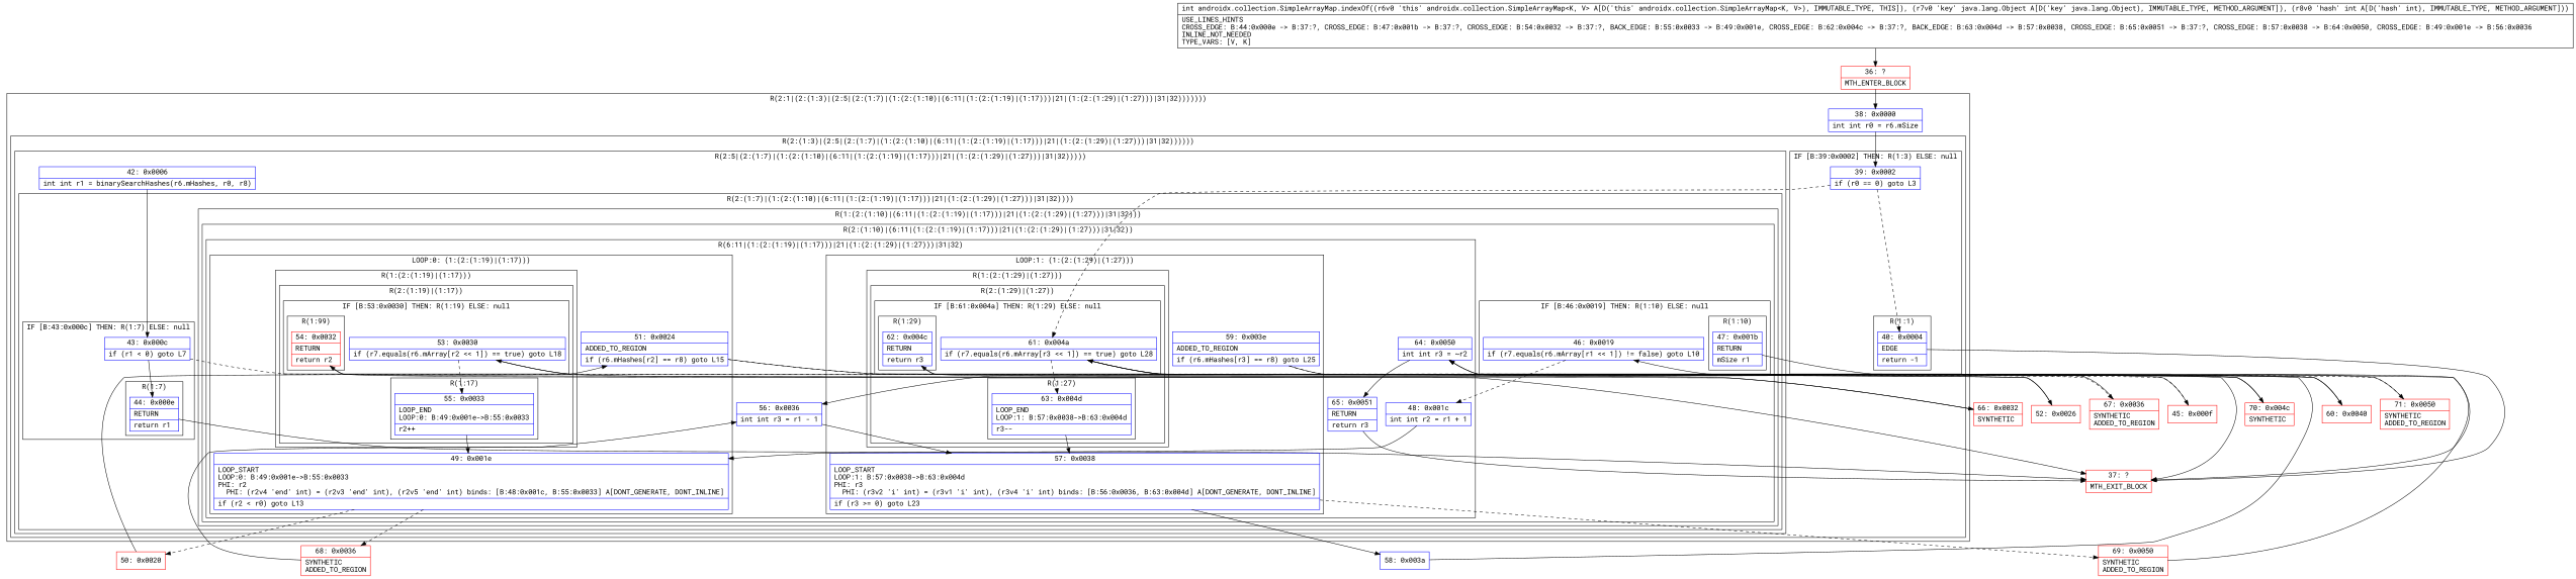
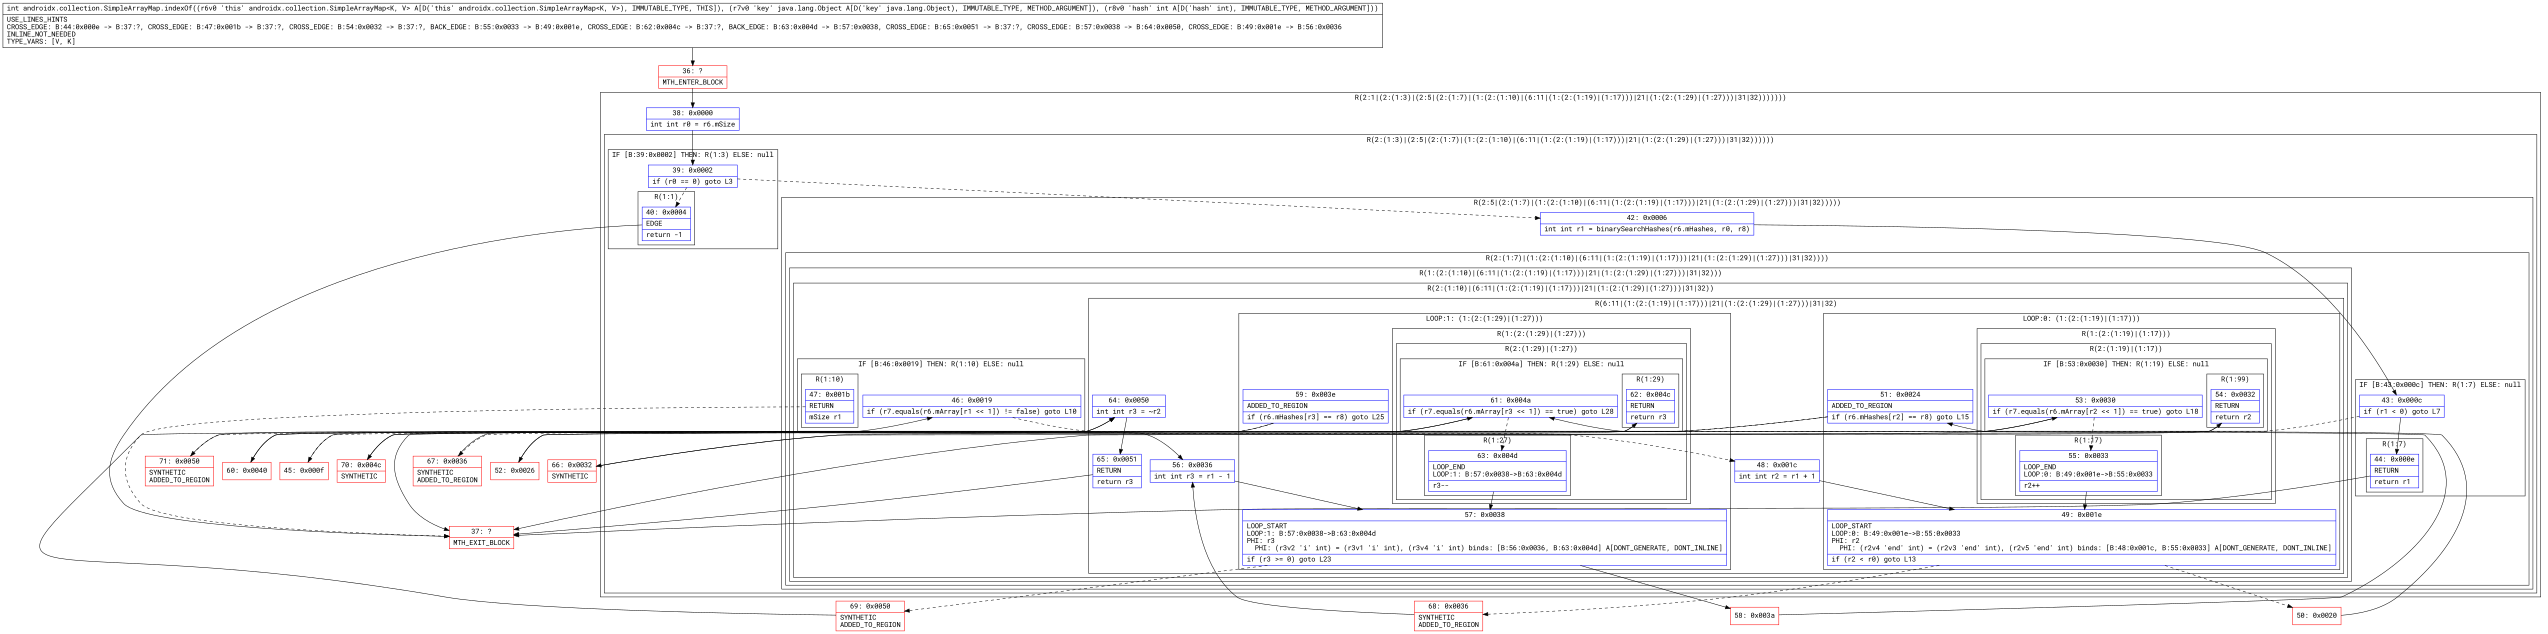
  digraph {
    fontname="Roboto Mono"
    node [color=blue fontname="Roboto Mono" shape=record]
    edge [fontname="Roboto Mono"]
    n1 [label="{40\:\ 0x0004|EDGE\l|return \-1\l}"]
    n2 [label="{39\:\ 0x0002|if (r0 == 0) goto L3\l}"]
    n3 [label="{44\:\ 0x000e|RETURN\l|return r1\l}"]
    n4 [label="{43\:\ 0x000c|if (r1 \< 0) goto L7\l}"]
    n5 [label="{47\:\ 0x001b|RETURN\l|mSize r1\l}"]
    n6 [label="{46\:\ 0x0019|if (r7.equals(r6.mArray[r1 \<\< 1]) != false) goto L10\l}"]
-   n7 [color=red label="{54\:\ 0x0032|RETURN\l|return r2\l}"]
+   n7 [label="{54\:\ 0x0032|RETURN\l|return r2\l}"]
    n8 [label="{53\:\ 0x0030|if (r7.equals(r6.mArray[r2 \<\< 1]) == true) goto L18\l}"]
    n9 [label="{55\:\ 0x0033|LOOP_END\lLOOP:0: B:49:0x001e\-\>B:55:0x0033\l|r2++\l}"]
    n10 [label="{49\:\ 0x001e|LOOP_START\lLOOP:0: B:49:0x001e\-\>B:55:0x0033\lPHI: r2 \l  PHI: (r2v4 'end' int) = (r2v3 'end' int), (r2v5 'end' int) binds: [B:48:0x001c, B:55:0x0033] A[DONT_GENERATE, DONT_INLINE]\l|if (r2 \< r0) goto L13\l}"]
    n11 [label="{51\:\ 0x0024|ADDED_TO_REGION\l|if (r6.mHashes[r2] == r8) goto L15\l}"]
    n12 [label="{62\:\ 0x004c|RETURN\l|return r3\l}"]
    n13 [label="{61\:\ 0x004a|if (r7.equals(r6.mArray[r3 \<\< 1]) == true) goto L28\l}"]
    n14 [label="{63\:\ 0x004d|LOOP_END\lLOOP:1: B:57:0x0038\-\>B:63:0x004d\l|r3\-\-\l}"]
    n15 [label="{57\:\ 0x0038|LOOP_START\lLOOP:1: B:57:0x0038\-\>B:63:0x004d\lPHI: r3 \l  PHI: (r3v2 'i' int) = (r3v1 'i' int), (r3v4 'i' int) binds: [B:56:0x0036, B:63:0x004d] A[DONT_GENERATE, DONT_INLINE]\l|if (r3 \>= 0) goto L23\l}"]
    n16 [label="{59\:\ 0x003e|ADDED_TO_REGION\l|if (r6.mHashes[r3] == r8) goto L25\l}"]
    n17 [label="{48\:\ 0x001c|int int r2 = r1 + 1\l}"]
    n18 [label="{56\:\ 0x0036|int int r3 = r1 \- 1\l}"]
    n19 [label="{64\:\ 0x0050|int int r3 = ~r2\l}"]
    n20 [label="{65\:\ 0x0051|RETURN\l|return r3\l}"]
    n21 [label="{42\:\ 0x0006|int int r1 = binarySearchHashes(r6.mHashes, r0, r8)\l}"]
    n22 [label="{38\:\ 0x0000|int int r0 = r6.mSize\l}"]
    n23 [color=red label="{37\:\ ?|MTH_EXIT_BLOCK\l}"]
    n24 [color=red label="{45\:\ 0x000f}"]
    n25 [color=red label="{66\:\ 0x0032|SYNTHETIC\l}"]
    n26 [color=red label="{50\:\ 0x0020}"]
    n27 [color=red label="{68\:\ 0x0036|SYNTHETIC\lADDED_TO_REGION\l}"]
    n28 [color=red label="{52\:\ 0x0026}"]
    n29 [color=red label="{67\:\ 0x0036|SYNTHETIC\lADDED_TO_REGION\l}"]
    n30 [color=red label="{70\:\ 0x004c|SYNTHETIC\l}"]
-   n31 [label="{58\:\ 0x003a}"]
+   n31 [color=red label="{58\:\ 0x003a}"]
    n32 [color=red label="{69\:\ 0x0050|SYNTHETIC\lADDED_TO_REGION\l}"]
    n33 [color=red label="{60\:\ 0x0040}"]
    n34 [color=red label="{71\:\ 0x0050|SYNTHETIC\lADDED_TO_REGION\l}"]
    n35 [color=red label="{36\:\ ?|MTH_ENTER_BLOCK\l}"]
    n36 [label="{int androidx.collection.SimpleArrayMap.indexOf((r6v0 'this' androidx.collection.SimpleArrayMap\<K, V\> A[D('this' androidx.collection.SimpleArrayMap\<K, V\>), IMMUTABLE_TYPE, THIS]), (r7v0 'key' java.lang.Object A[D('key' java.lang.Object), IMMUTABLE_TYPE, METHOD_ARGUMENT]), (r8v0 'hash' int A[D('hash' int), IMMUTABLE_TYPE, METHOD_ARGUMENT]))  | USE_LINES_HINTS\lCROSS_EDGE: B:44:0x000e \-\> B:37:?, CROSS_EDGE: B:47:0x001b \-\> B:37:?, CROSS_EDGE: B:54:0x0032 \-\> B:37:?, BACK_EDGE: B:55:0x0033 \-\> B:49:0x001e, CROSS_EDGE: B:62:0x004c \-\> B:37:?, BACK_EDGE: B:63:0x004d \-\> B:57:0x0038, CROSS_EDGE: B:65:0x0051 \-\> B:37:?, CROSS_EDGE: B:57:0x0038 \-\> B:64:0x0050, CROSS_EDGE: B:49:0x001e \-\> B:56:0x0036\lINLINE_NOT_NEEDED\lTYPE_VARS: [V, K]\l}" color=""]
    subgraph cluster_1 {
      label="R(2:1|(2:(1:3)|(2:5|(2:(1:7)|(1:(2:(1:10)|(6:11|(1:(2:(1:19)|(1:17)))|21|(1:(2:(1:29)|(1:27)))|31|32)))))))"
      n22
      subgraph cluster_2 {
        label="R(2:(1:3)|(2:5|(2:(1:7)|(1:(2:(1:10)|(6:11|(1:(2:(1:19)|(1:17)))|21|(1:(2:(1:29)|(1:27)))|31|32))))))"
        subgraph cluster_3 {
          label="IF [B:39:0x0002] THEN: R(1:3) ELSE: null"
          n2
          subgraph cluster_4 {
            label="R(1:1)"
            n1
          }
        }
        subgraph cluster_5 {
          label="R(2:5|(2:(1:7)|(1:(2:(1:10)|(6:11|(1:(2:(1:19)|(1:17)))|21|(1:(2:(1:29)|(1:27)))|31|32)))))"
          n21
          subgraph cluster_6 {
            label="R(2:(1:7)|(1:(2:(1:10)|(6:11|(1:(2:(1:19)|(1:17)))|21|(1:(2:(1:29)|(1:27)))|31|32))))"
            subgraph cluster_7 {
              label="IF [B:43:0x000c] THEN: R(1:7) ELSE: null"
              n4
              subgraph cluster_8 {
                label="R(1:7)"
                n3
              }
            }
            subgraph cluster_9 {
              label="R(1:(2:(1:10)|(6:11|(1:(2:(1:19)|(1:17)))|21|(1:(2:(1:29)|(1:27)))|31|32)))"
              subgraph cluster_10 {
                label="R(2:(1:10)|(6:11|(1:(2:(1:19)|(1:17)))|21|(1:(2:(1:29)|(1:27)))|31|32))"
                subgraph cluster_11 {
                  label="IF [B:46:0x0019] THEN: R(1:10) ELSE: null"
                  n6
                  subgraph cluster_12 {
                    label="R(1:10)"
                    n5
                  }
                }
                subgraph cluster_13 {
                  label="R(6:11|(1:(2:(1:19)|(1:17)))|21|(1:(2:(1:29)|(1:27)))|31|32)"
                  n17
                  n18
                  n19
                  n20
                  subgraph cluster_14 {
                    label="LOOP:0: (1:(2:(1:19)|(1:17)))"
                    n10
                    n11
                    subgraph cluster_15 {
                      label="R(1:(2:(1:19)|(1:17)))"
                      subgraph cluster_16 {
                        label="R(2:(1:19)|(1:17))"
                        subgraph cluster_17 {
                          label="IF [B:53:0x0030] THEN: R(1:19) ELSE: null"
                          n8
                          subgraph cluster_18 {
                            label="R(1:99)"
                            n7
                          }
                        }
                        subgraph cluster_19 {
                          label="R(1:17)"
                          n9
                        }
                      }
                    }
                  }
                  subgraph cluster_20 {
                    label="LOOP:1: (1:(2:(1:29)|(1:27)))"
                    n15
                    n16
                    subgraph cluster_21 {
                      label="R(1:(2:(1:29)|(1:27)))"
                      subgraph cluster_22 {
                        label="R(2:(1:29)|(1:27))"
                        subgraph cluster_23 {
                          label="IF [B:61:0x004a] THEN: R(1:29) ELSE: null"
                          n13
                          subgraph cluster_24 {
                            label="R(1:29)"
                            n12
                          }
                        }
                        subgraph cluster_25 {
                          label="R(1:27)"
                          n14
                        }
                      }
                    }
                  }
                }
              }
            }
          }
        }
      }
    }
    n1 -> n23
    n2 -> n1 [style=dashed]
-   n2 -> n13 [style=dashed]
+   n2 -> n21 [style=dashed]
    n3 -> n23
    n4 -> n3
    n4 -> n24 [style=dashed]
-   n5 -> n23
+   n5 -> n23 [style=dashed]
    n6 -> n17 [style=dashed]
    n7 -> n23
    n8 -> n9 [style=dashed]
    n8 -> n25
    n9 -> n10
    n10 -> n26 [style=dashed]
    n10 -> n27 [style=dashed]
    n11 -> n28
    n11 -> n29 [style=dashed]
    n12 -> n23
    n13 -> n14 [style=dashed]
    n13 -> n30
    n14 -> n15
    n15 -> n31
    n15 -> n32 [style=dashed]
    n16 -> n33
    n16 -> n34 [style=dashed]
    n17 -> n10
    n18 -> n15
    n19 -> n20
    n20 -> n23
    n21 -> n4
    n22 -> n2
    n24 -> n6
    n25 -> n7
    n26 -> n11
    n27 -> n18
    n28 -> n8
    n29 -> n18
    n30 -> n12
    n31 -> n13
    n32 -> n19
    n33 -> n13
    n34 -> n19
    n35 -> n22
    n36 -> n35
  }
